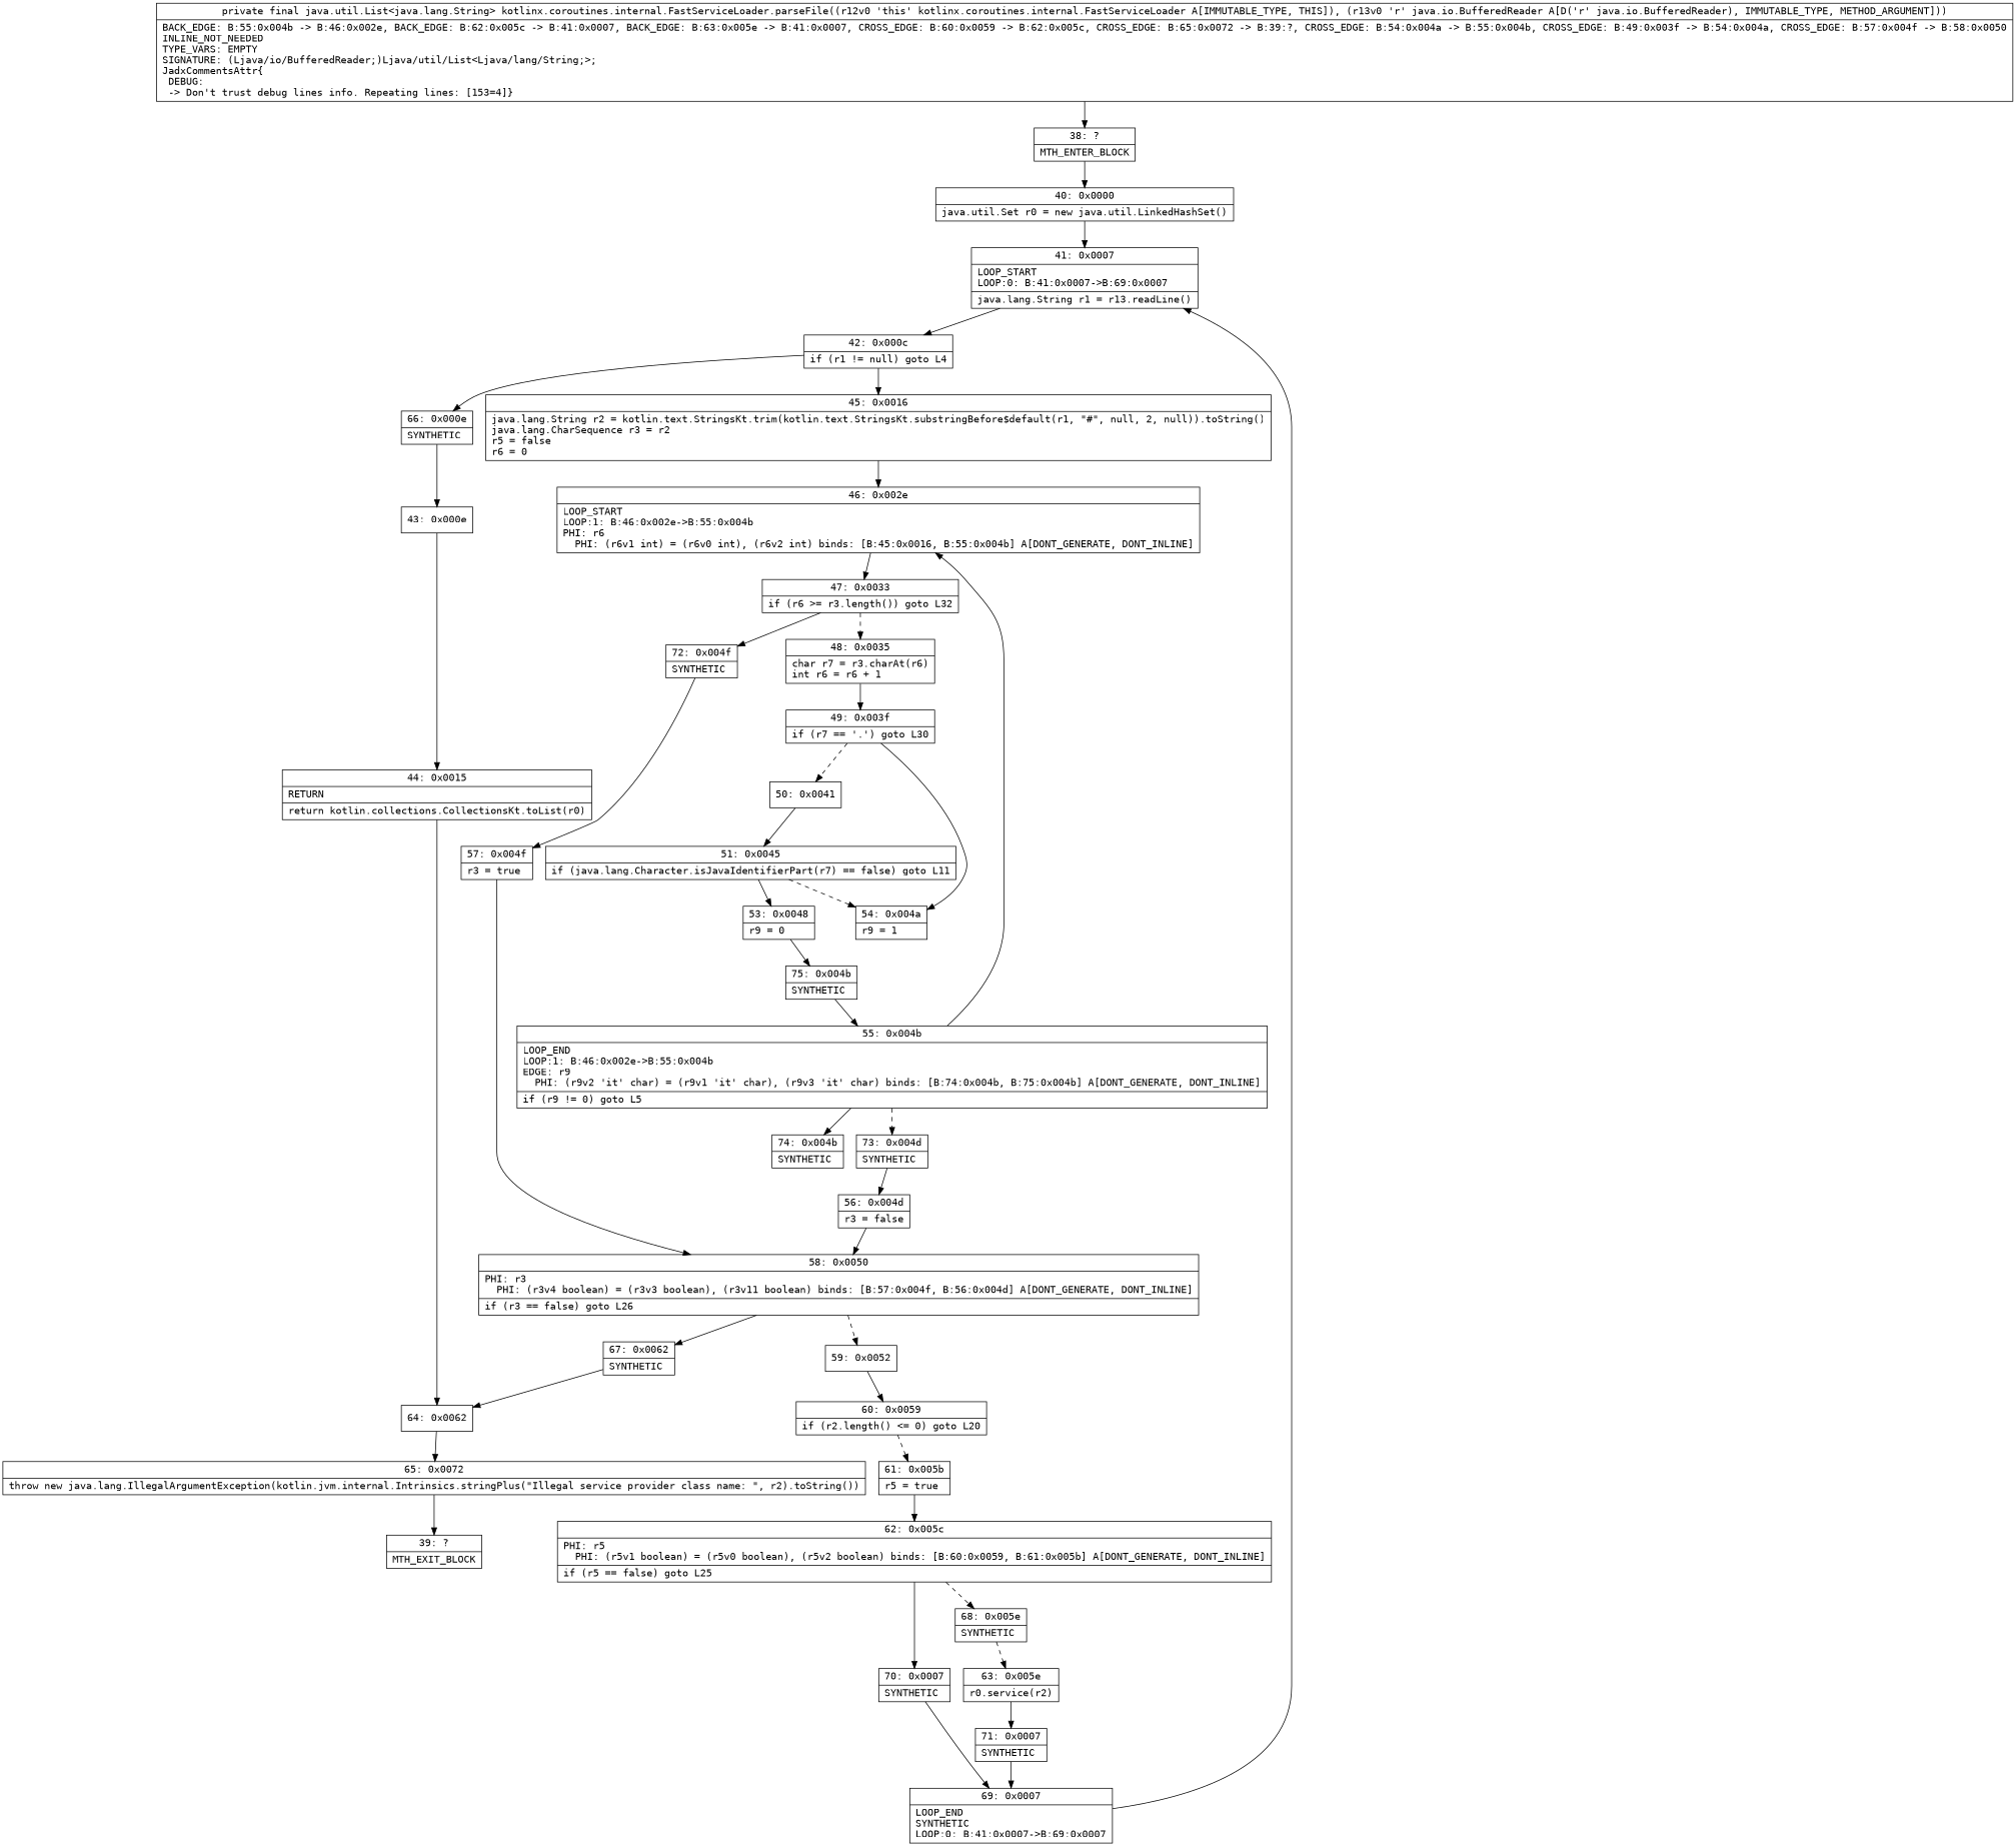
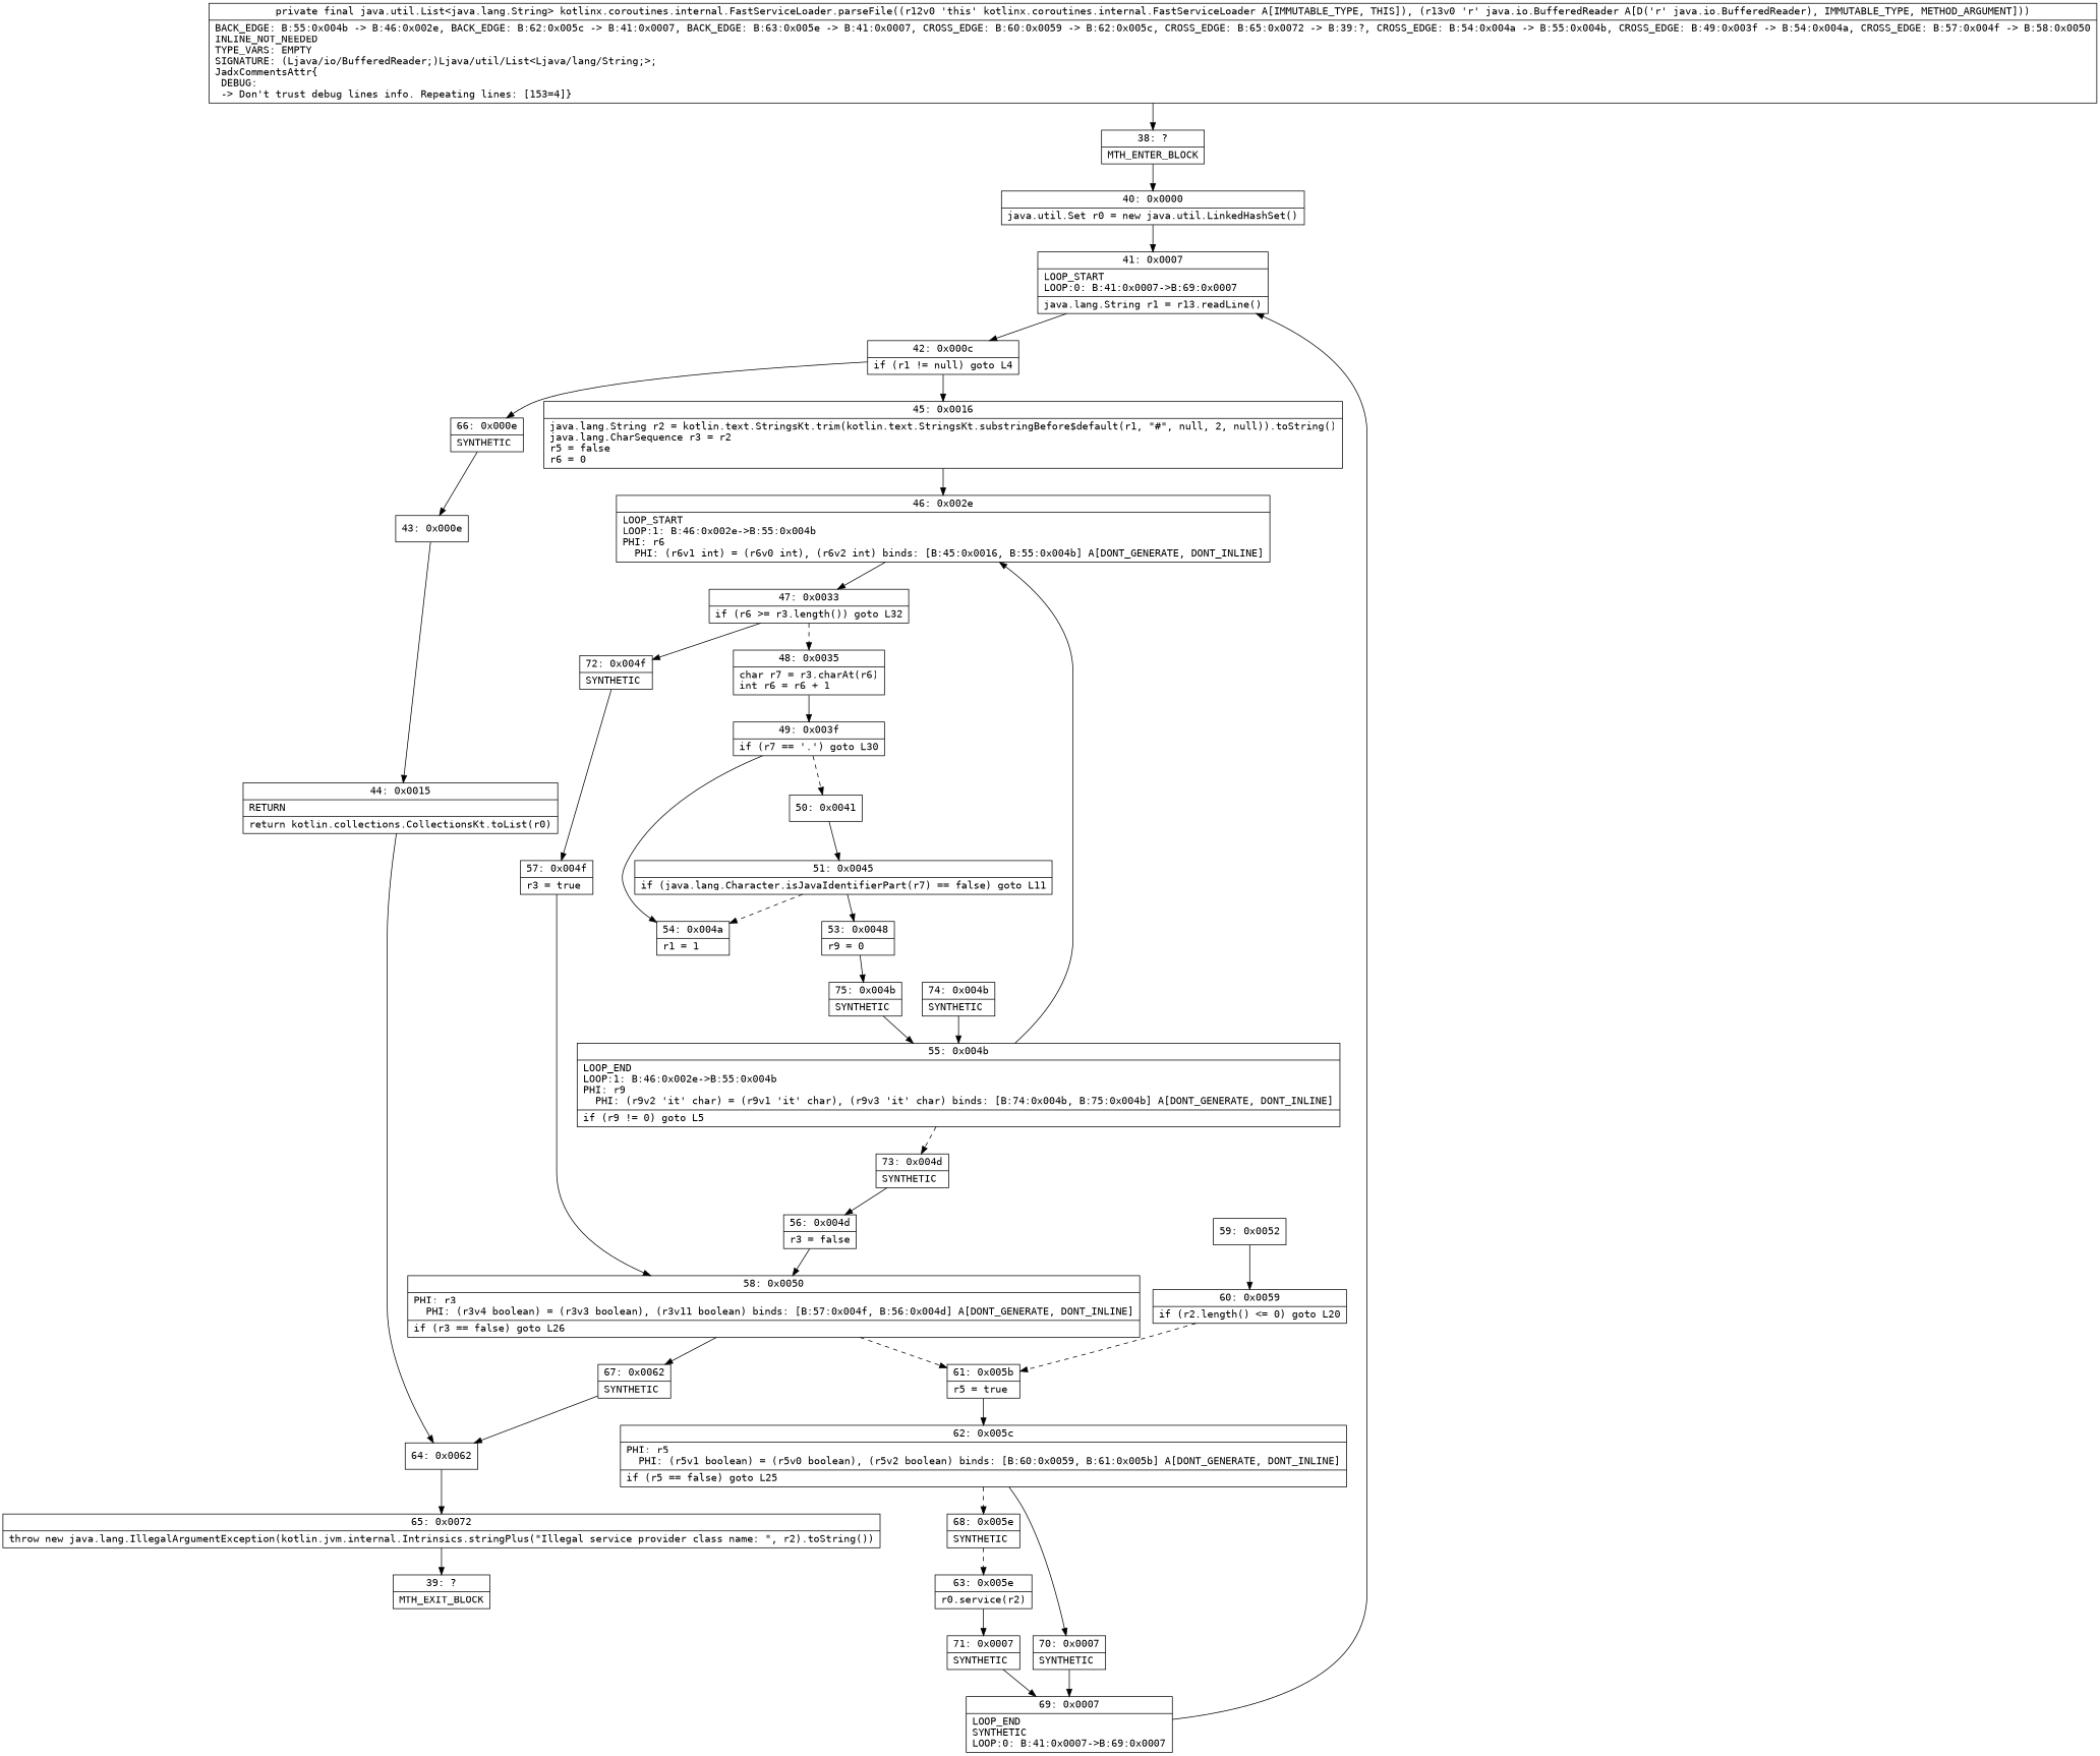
  digraph {
    fontname="DejaVu Sans Mono"
    node [fontname="DejaVu Sans Mono" shape=record]
    edge [fontname="DejaVu Sans Mono"]
    n1 [label="{38\:\ ?|MTH_ENTER_BLOCK\l}"]
    n2 [label="{40\:\ 0x0000|java.util.Set r0 = new java.util.LinkedHashSet()\l}"]
    n3 [label="{41\:\ 0x0007|LOOP_START\lLOOP:0: B:41:0x0007\-\>B:69:0x0007\l|java.lang.String r1 = r13.readLine()\l}"]
    n4 [label="{42\:\ 0x000c|if (r1 != null) goto L4\l}"]
    n5 [label="{45\:\ 0x0016|java.lang.String r2 = kotlin.text.StringsKt.trim(kotlin.text.StringsKt.substringBefore$default(r1, \"#\", null, 2, null)).toString()\ljava.lang.CharSequence r3 = r2\lr5 = false\lr6 = 0\l}"]
    n6 [label="{66\:\ 0x000e|SYNTHETIC\l}"]
    n7 [label="{46\:\ 0x002e|LOOP_START\lLOOP:1: B:46:0x002e\-\>B:55:0x004b\lPHI: r6 \l  PHI: (r6v1 int) = (r6v0 int), (r6v2 int) binds: [B:45:0x0016, B:55:0x004b] A[DONT_GENERATE, DONT_INLINE]\l}"]
    n8 [label="{43\:\ 0x000e}"]
    n9 [label="{47\:\ 0x0033|if (r6 \>= r3.length()) goto L32\l}"]
    n10 [label="{48\:\ 0x0035|char r7 = r3.charAt(r6)\lint r6 = r6 + 1\l}"]
    n11 [label="{72\:\ 0x004f|SYNTHETIC\l}"]
    n12 [label="{49\:\ 0x003f|if (r7 == '.') goto L30\l}"]
    n13 [label="{57\:\ 0x004f|r3 = true\l}"]
    n14 [label="{50\:\ 0x0041}"]
-   n15 [label="{54\:\ 0x004a|r9 = 1\l}"]
+   n15 [label="{54\:\ 0x004a|r1 = 1\l}"]
    n16 [label="{51\:\ 0x0045|if (java.lang.Character.isJavaIdentifierPart(r7) == false) goto L11\l}"]
    n17 [label="{53\:\ 0x0048|r9 = 0\l}"]
    n18 [label="{75\:\ 0x004b|SYNTHETIC\l}"]
-   n19 [label="{55\:\ 0x004b|LOOP_END\lLOOP:1: B:46:0x002e\-\>B:55:0x004b\lEDGE: r9 \l  PHI: (r9v2 'it' char) = (r9v1 'it' char), (r9v3 'it' char) binds: [B:74:0x004b, B:75:0x004b] A[DONT_GENERATE, DONT_INLINE]\l|if (r9 != 0) goto L5\l}"]
+   n19 [label="{55\:\ 0x004b|LOOP_END\lLOOP:1: B:46:0x002e\-\>B:55:0x004b\lPHI: r9 \l  PHI: (r9v2 'it' char) = (r9v1 'it' char), (r9v3 'it' char) binds: [B:74:0x004b, B:75:0x004b] A[DONT_GENERATE, DONT_INLINE]\l|if (r9 != 0) goto L5\l}"]
    n20 [label="{73\:\ 0x004d|SYNTHETIC\l}"]
    n21 [label="{56\:\ 0x004d|r3 = false\l}"]
    n22 [label="{58\:\ 0x0050|PHI: r3 \l  PHI: (r3v4 boolean) = (r3v3 boolean), (r3v11 boolean) binds: [B:57:0x004f, B:56:0x004d] A[DONT_GENERATE, DONT_INLINE]\l|if (r3 == false) goto L26\l}"]
    n23 [label="{59\:\ 0x0052}"]
    n24 [label="{67\:\ 0x0062|SYNTHETIC\l}"]
    n25 [label="{60\:\ 0x0059|if (r2.length() \<= 0) goto L20\l}"]
    n26 [label="{64\:\ 0x0062}"]
    n27 [label="{61\:\ 0x005b|r5 = true\l}"]
    n28 [label="{62\:\ 0x005c|PHI: r5 \l  PHI: (r5v1 boolean) = (r5v0 boolean), (r5v2 boolean) binds: [B:60:0x0059, B:61:0x005b] A[DONT_GENERATE, DONT_INLINE]\l|if (r5 == false) goto L25\l}"]
    n29 [label="{68\:\ 0x005e|SYNTHETIC\l}"]
    n30 [label="{70\:\ 0x0007|SYNTHETIC\l}"]
    n31 [label="{63\:\ 0x005e|r0.service(r2)\l}"]
    n32 [label="{69\:\ 0x0007|LOOP_END\lSYNTHETIC\lLOOP:0: B:41:0x0007\-\>B:69:0x0007\l}"]
    n33 [label="{71\:\ 0x0007|SYNTHETIC\l}"]
    n34 [label="{65\:\ 0x0072|throw new java.lang.IllegalArgumentException(kotlin.jvm.internal.Intrinsics.stringPlus(\"Illegal service provider class name: \", r2).toString())\l}"]
    n35 [label="{39\:\ ?|MTH_EXIT_BLOCK\l}"]
    n36 [label="{74\:\ 0x004b|SYNTHETIC\l}"]
    n37 [label="{44\:\ 0x0015|RETURN\l|return kotlin.collections.CollectionsKt.toList(r0)\l}"]
    n38 [label="{private final java.util.List\<java.lang.String\> kotlinx.coroutines.internal.FastServiceLoader.parseFile((r12v0 'this' kotlinx.coroutines.internal.FastServiceLoader A[IMMUTABLE_TYPE, THIS]), (r13v0 'r' java.io.BufferedReader A[D('r' java.io.BufferedReader), IMMUTABLE_TYPE, METHOD_ARGUMENT]))  | BACK_EDGE: B:55:0x004b \-\> B:46:0x002e, BACK_EDGE: B:62:0x005c \-\> B:41:0x0007, BACK_EDGE: B:63:0x005e \-\> B:41:0x0007, CROSS_EDGE: B:60:0x0059 \-\> B:62:0x005c, CROSS_EDGE: B:65:0x0072 \-\> B:39:?, CROSS_EDGE: B:54:0x004a \-\> B:55:0x004b, CROSS_EDGE: B:49:0x003f \-\> B:54:0x004a, CROSS_EDGE: B:57:0x004f \-\> B:58:0x0050\lINLINE_NOT_NEEDED\lTYPE_VARS: EMPTY\lSIGNATURE: (Ljava\/io\/BufferedReader;)Ljava\/util\/List\<Ljava\/lang\/String;\>;\lJadxCommentsAttr\{\l DEBUG: \l \-\> Don't trust debug lines info. Repeating lines: [153=4]\}\l}"]
    n1 -> n2
    n2 -> n3
    n3 -> n4
    n4 -> n5
    n4 -> n6 [style=solid]
    n5 -> n7
    n6 -> n8
    n7 -> n9
    n8 -> n37
    n9 -> n10 [style=dashed]
    n9 -> n11
    n10 -> n12
    n11 -> n13
    n12 -> n14 [style=dashed]
    n12 -> n15
    n13 -> n22
    n14 -> n16
    n16 -> n15 [style=dashed]
    n16 -> n17
    n17 -> n18
    n18 -> n19
    n19 -> n7
    n19 -> n20 [style=dashed]
    n20 -> n21
    n21 -> n22
-   n22 -> n23 [style=dashed]
+   n22 -> n27 [style=dashed]
    n22 -> n24
    n23 -> n25
    n24 -> n26
    n25 -> n27 [style=dashed]
    n26 -> n34
    n27 -> n28
    n28 -> n29 [style=dashed]
    n28 -> n30
    n29 -> n31 [style=dashed]
    n30 -> n32
    n31 -> n33
    n32 -> n3
    n33 -> n32
    n34 -> n35
-   n19 -> n36
+   n36 -> n19
    n37 -> n26
    n38 -> n1
  }
